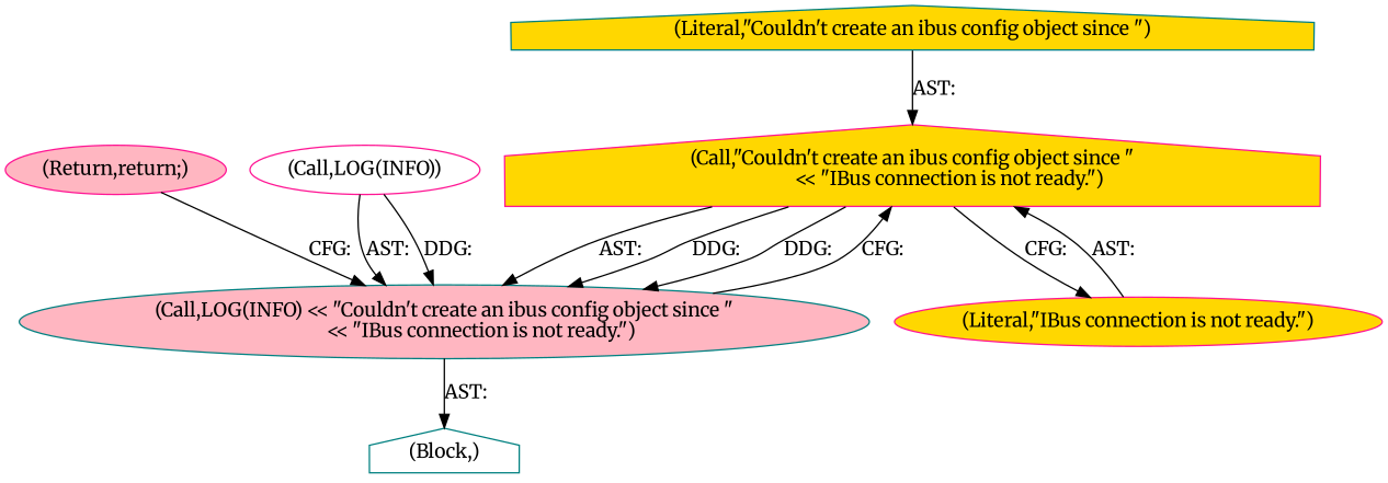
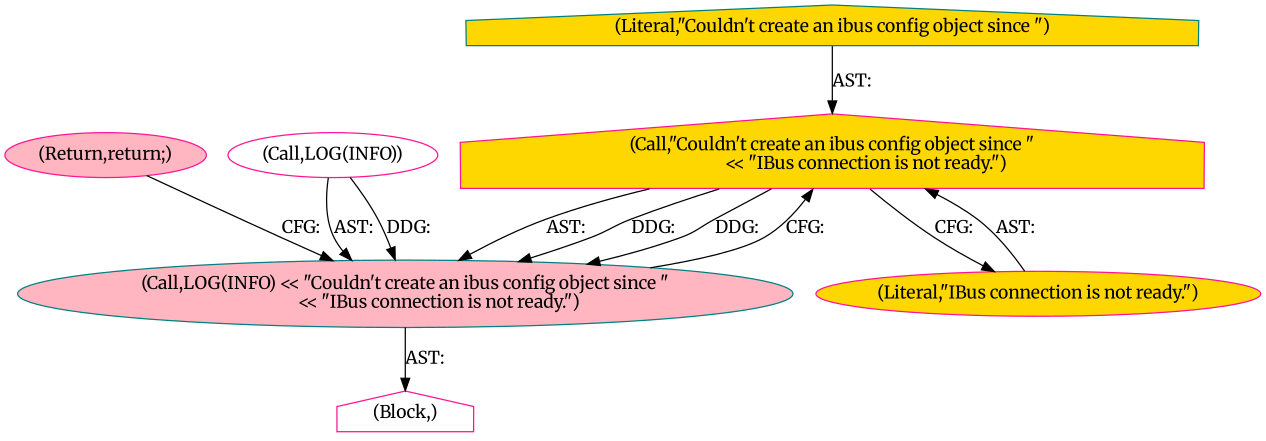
  digraph {
    fontname=Merriweather
    node [color=deeppink fillcolor=gold fontname=Merriweather shape=ellipse style=filled]
    edge [fontname=Merriweather]
    n1 [label="(Call,\"Couldn't create an ibus config object since \"\n                  << \"IBus connection is not ready.\")" shape=house]
    n2 [color=teal fillcolor=lightpink label="(Call,LOG(INFO) << \"Couldn't create an ibus config object since \"\n                  << \"IBus connection is not ready.\")"]
    n3 [label="(Literal,\"IBus connection is not ready.\")"]
-   n4 [color=teal fillcolor=white label="(Block,)" shape=house]
+   n4 [fillcolor=white label="(Block,)" shape=house]
    n5 [color=teal label="(Literal,\"Couldn't create an ibus config object since \")" shape=house]
    n6 [fillcolor=lightpink label="(Return,return;)"]
    n7 [fillcolor=white label="(Call,LOG(INFO))"]
    n1 -> n2 [label="AST: "]
    n1 -> n2 [label="DDG: "]
    n1 -> n2 [label="DDG: "]
    n1 -> n3 [label="CFG: "]
    n2 -> n1 [label="CFG: "]
    n2 -> n4 [label="AST: "]
    n3 -> n1 [label="AST: "]
    n5 -> n1 [label="AST: "]
    n6 -> n2 [label="CFG: "]
    n7 -> n2 [label="AST: "]
    n7 -> n2 [label="DDG: "]
  }
